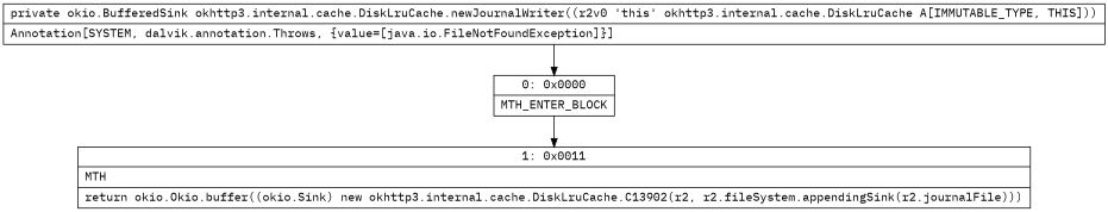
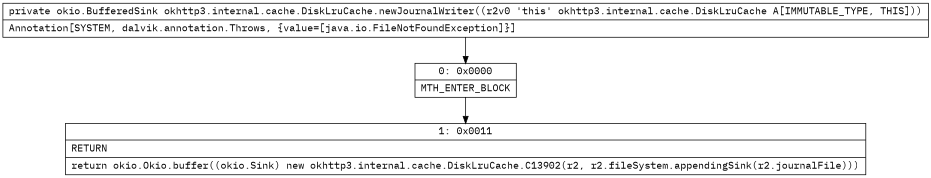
  digraph {
    fontname="IBM Plex Mono"
    node [shape=record fontname="IBM Plex Mono"]
    edge [fontname="IBM Plex Mono"]
    n1 [label="{0\:\ 0x0000|MTH_ENTER_BLOCK\l}"]
-   n2 [label="{1\:\ 0x0011|MTH\l|return okio.Okio.buffer((okio.Sink) new okhttp3.internal.cache.DiskLruCache.C13902(r2, r2.fileSystem.appendingSink(r2.journalFile)))\l}"]
+   n2 [label="{1\:\ 0x0011|RETURN\l|return okio.Okio.buffer((okio.Sink) new okhttp3.internal.cache.DiskLruCache.C13902(r2, r2.fileSystem.appendingSink(r2.journalFile)))\l}"]
    n3 [label="{private okio.BufferedSink okhttp3.internal.cache.DiskLruCache.newJournalWriter((r2v0 'this' okhttp3.internal.cache.DiskLruCache A[IMMUTABLE_TYPE, THIS]))  | Annotation[SYSTEM, dalvik.annotation.Throws, \{value=[java.io.FileNotFoundException]\}]\l}"]
    n1 -> n2
    n3 -> n1
  }
